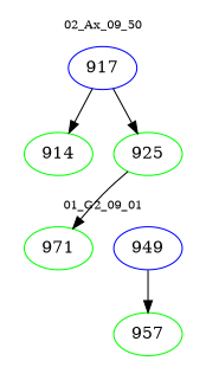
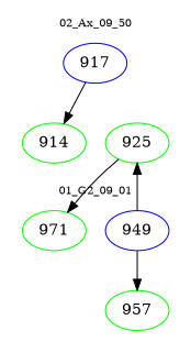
  digraph {
    node [color=green]
    edge [color=black]
    n1 [color=blue label=917]
    n2 [label=914]
    n3 [label=925]
    n4 [color=blue label=949]
    n5 [label=971]
    n6 [label=957]
    subgraph cluster_1 {
      color=white
      fontsize=10
      label="02_Ax_09_50"
      n1
      n2
      n3
    }
    subgraph cluster_2 {
      color=white
      fontsize=10
      label="01_G2_09_01"
      n4
      n5
      n6
    }
    n1 -> n2
-   n1 -> n3
+   n4 -> n3
    n3 -> n5
    n4 -> n6
  }
